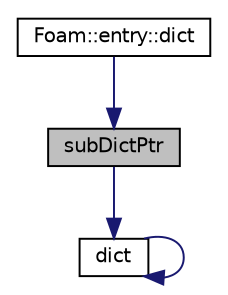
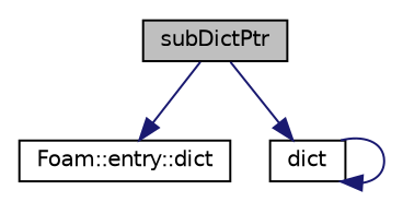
  digraph {
    rankdir=TB
    node [color=black fontname=Helvetica fontsize=10 shape=record]
    edge [color=midnightblue fontname=Helvetica fontsize=10 labelfontname=Helvetica labelfontsize=10 style=solid]
    n1 [fillcolor=grey75 fontcolor=black height=0.2 label=subDictPtr style=filled width=0.4]
    n2 [height=0.2 label="Foam::entry::dict" width=0.4]
    n3 [height=0.2 label=dict width=0.4]
-   n2 -> n1
+   n1 -> n2
    n1 -> n3
    n3 -> n3
  }
